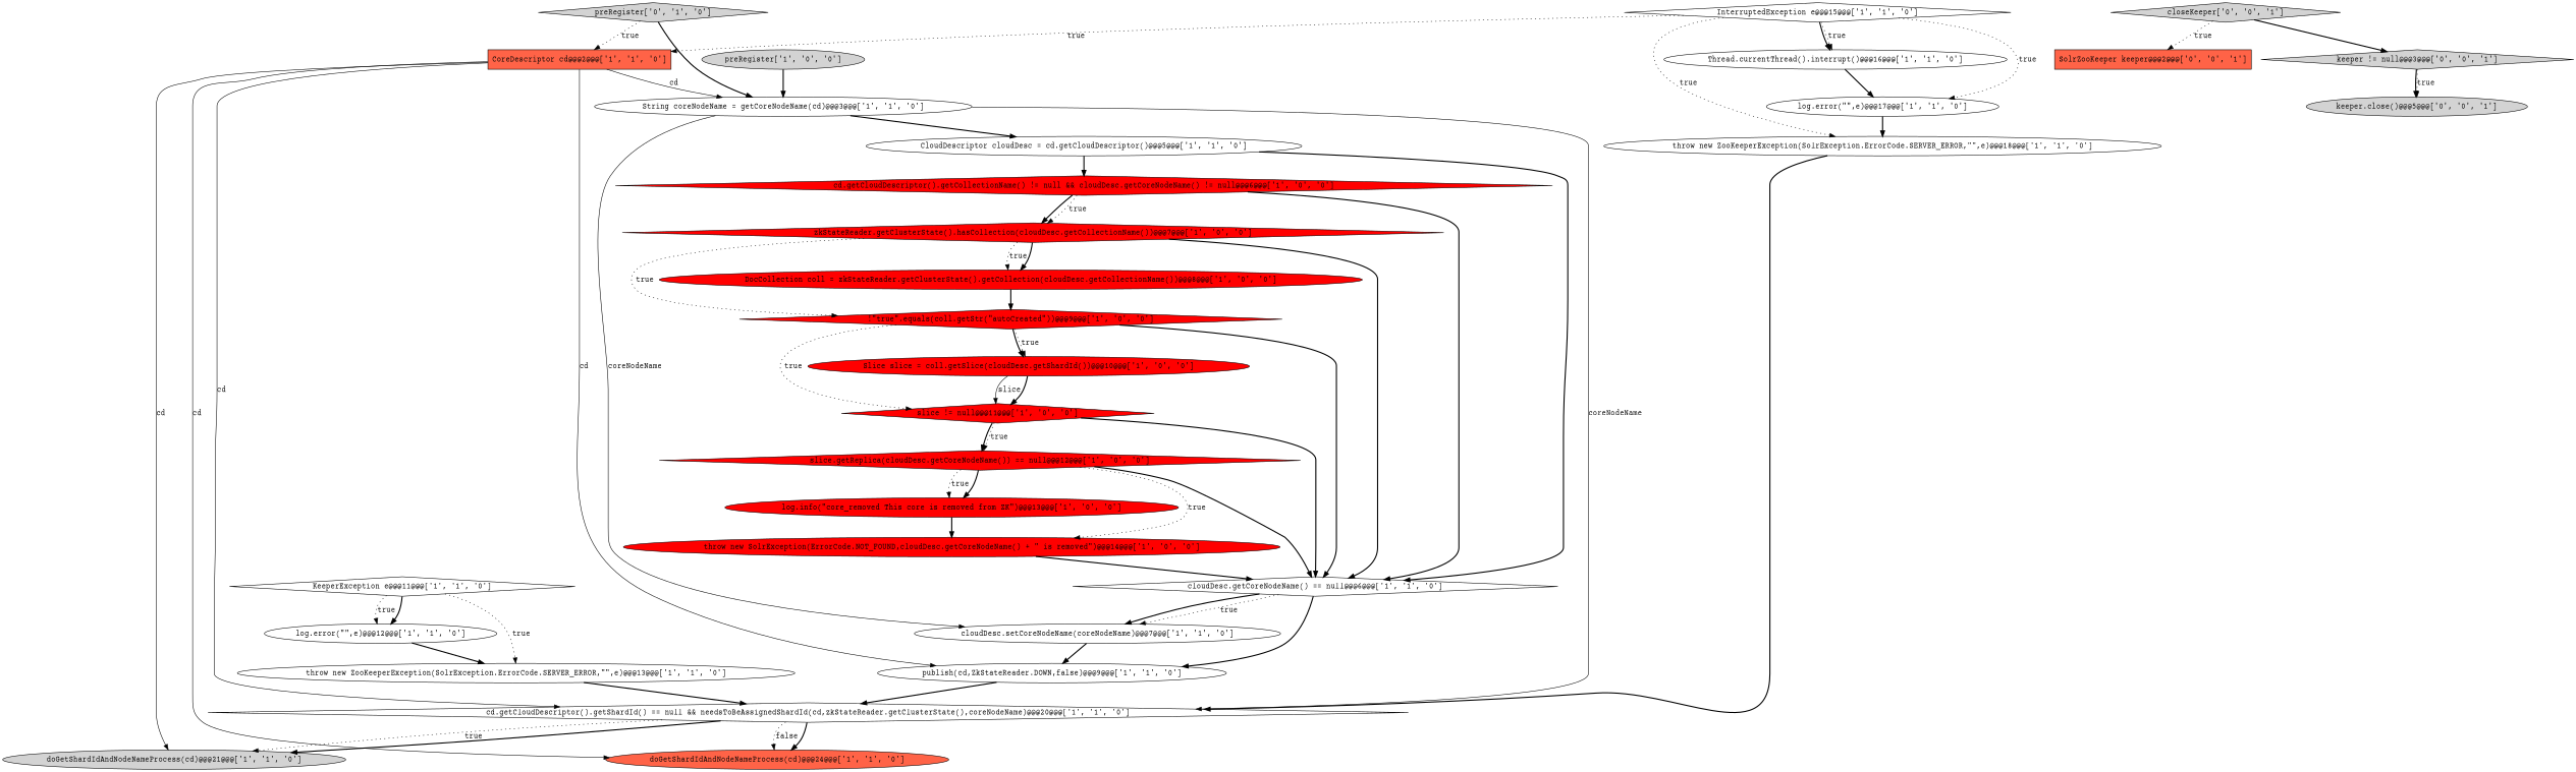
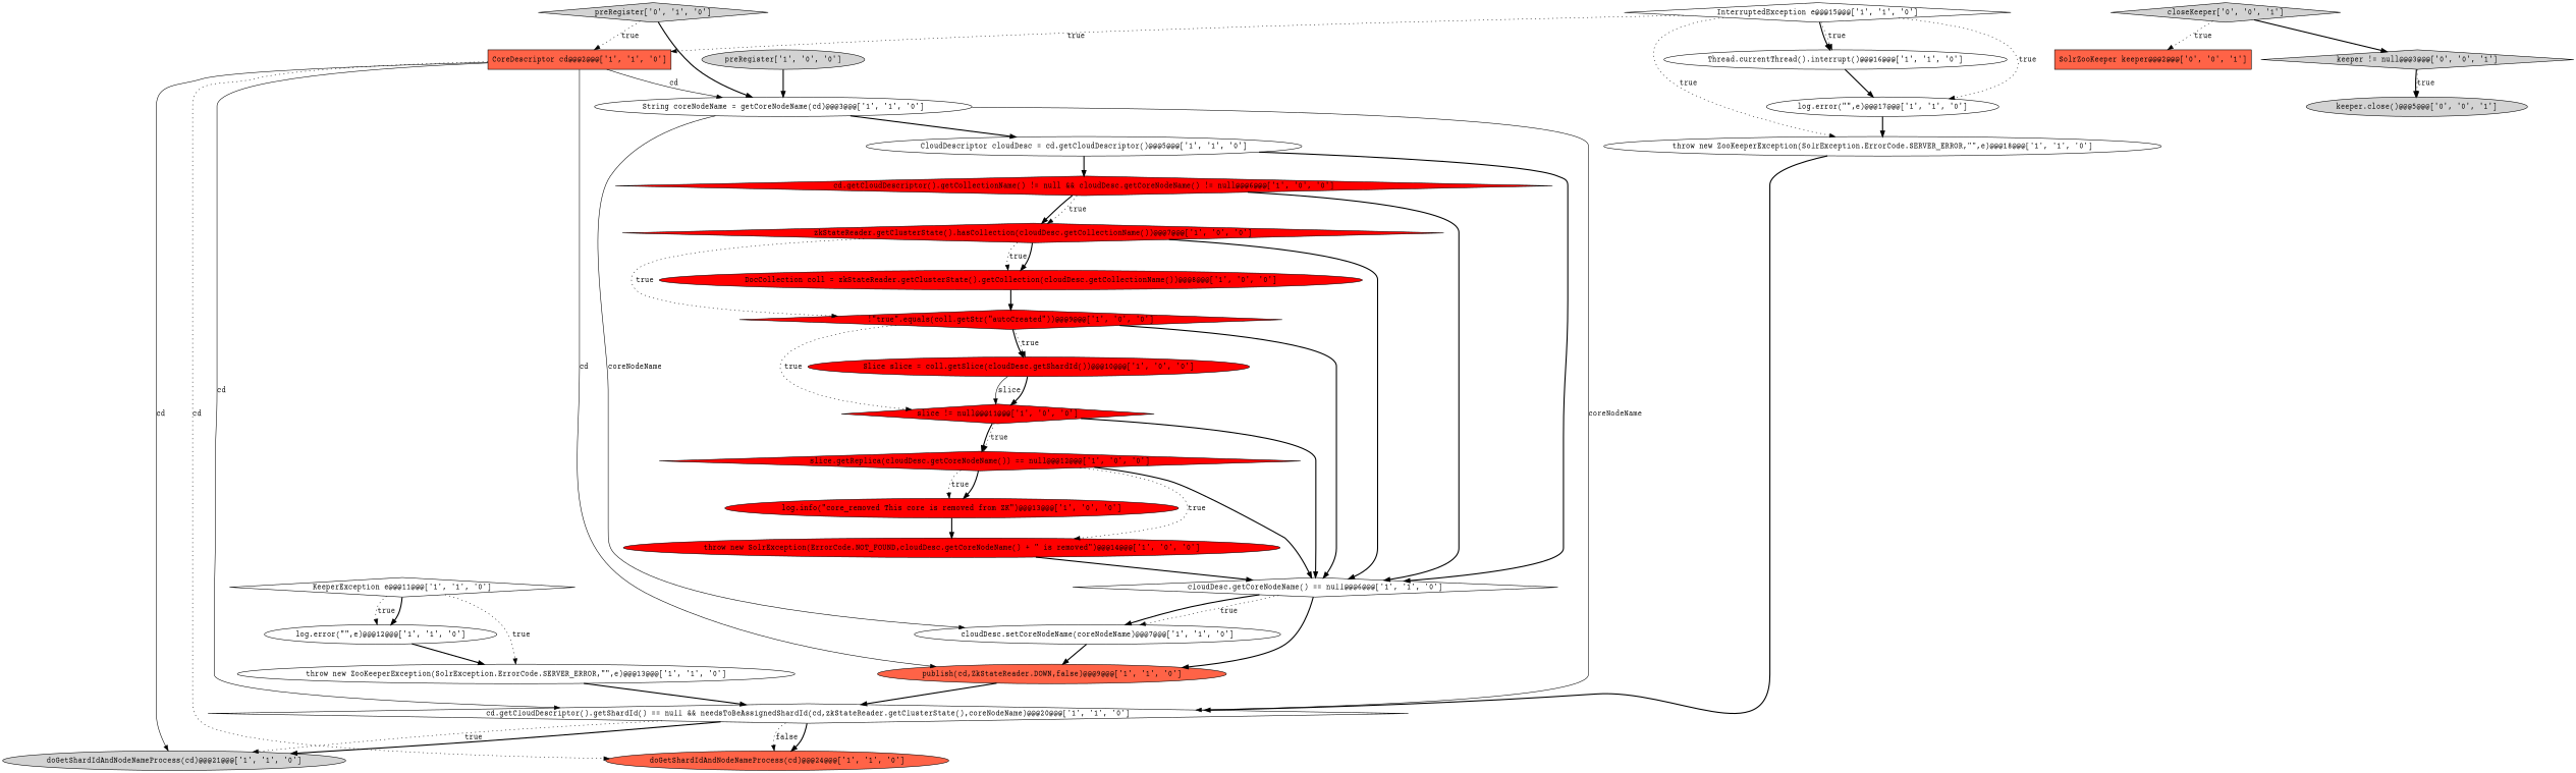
  digraph {
    fontname="Courier Prime"
    node [fillcolor=white fontname="Courier Prime" shape=ellipse style=filled]
    edge [fontname="Courier Prime" style=bold]
    n1 [label="String coreNodeName = getCoreNodeName(cd)@@@3@@@['1', '1', '0']"]
    n2 [label="CloudDescriptor cloudDesc = cd.getCloudDescriptor()@@@5@@@['1', '1', '0']"]
    n3 [label="cloudDesc.setCoreNodeName(coreNodeName)@@@7@@@['1', '1', '0']"]
    n4 [label="cd.getCloudDescriptor().getShardId() == null && needsToBeAssignedShardId(cd,zkStateReader.getClusterState(),coreNodeName)@@@20@@@['1', '1', '0']" shape=diamond]
    n5 [label="cloudDesc.getCoreNodeName() == null@@@6@@@['1', '1', '0']" shape=diamond]
    n6 [fillcolor=red label="cd.getCloudDescriptor().getCollectionName() != null && cloudDesc.getCoreNodeName() != null@@@6@@@['1', '0', '0']" shape=diamond]
-   n7 [label="publish(cd,ZkStateReader.DOWN,false)@@@9@@@['1', '1', '0']"]
+   n7 [fillcolor=tomato label="publish(cd,ZkStateReader.DOWN,false)@@@9@@@['1', '1', '0']"]
    n8 [fillcolor=tomato label="doGetShardIdAndNodeNameProcess(cd)@@@24@@@['1', '1', '0']"]
    n9 [fillcolor=lightgray label="doGetShardIdAndNodeNameProcess(cd)@@@21@@@['1', '1', '0']"]
    n10 [fillcolor=red label="DocCollection coll = zkStateReader.getClusterState().getCollection(cloudDesc.getCollectionName())@@@8@@@['1', '0', '0']"]
    n11 [fillcolor=red label="!\"true\".equals(coll.getStr(\"autoCreated\"))@@@9@@@['1', '0', '0']" shape=diamond]
    n12 [fillcolor=red label="slice != null@@@11@@@['1', '0', '0']" shape=diamond]
    n13 [fillcolor=red label="Slice slice = coll.getSlice(cloudDesc.getShardId())@@@10@@@['1', '0', '0']"]
    n14 [fillcolor=red label="zkStateReader.getClusterState().hasCollection(cloudDesc.getCollectionName())@@@7@@@['1', '0', '0']" shape=diamond]
    n15 [fillcolor=tomato label="CoreDescriptor cd@@@2@@@['1', '1', '0']" shape=box]
    n16 [fillcolor=lightgray label="closeKeeper['0', '0', '1']" shape=diamond]
    n17 [fillcolor=tomato label="SolrZooKeeper keeper@@@2@@@['0', '0', '1']" shape=box]
    n18 [fillcolor=lightgray label="keeper != null@@@3@@@['0', '0', '1']" shape=diamond]
    n19 [fillcolor=lightgray label="keeper.close()@@@5@@@['0', '0', '1']"]
    n20 [label="KeeperException e@@@11@@@['1', '1', '0']" shape=diamond]
    n21 [label="log.error(\"\",e)@@@12@@@['1', '1', '0']"]
    n22 [label="throw new ZooKeeperException(SolrException.ErrorCode.SERVER_ERROR,\"\",e)@@@13@@@['1', '1', '0']"]
    n23 [fillcolor=red label="slice.getReplica(cloudDesc.getCoreNodeName()) == null@@@12@@@['1', '0', '0']" shape=diamond]
    n24 [fillcolor=red label="log.info(\"core_removed This core is removed from ZK\")@@@13@@@['1', '0', '0']"]
    n25 [fillcolor=red label="throw new SolrException(ErrorCode.NOT_FOUND,cloudDesc.getCoreNodeName() + \" is removed\")@@@14@@@['1', '0', '0']"]
    n26 [label="throw new ZooKeeperException(SolrException.ErrorCode.SERVER_ERROR,\"\",e)@@@18@@@['1', '1', '0']"]
    n27 [label="InterruptedException e@@@15@@@['1', '1', '0']" shape=diamond]
    n28 [label="log.error(\"\",e)@@@17@@@['1', '1', '0']"]
    n29 [label="Thread.currentThread().interrupt()@@@16@@@['1', '1', '0']"]
    n30 [fillcolor=lightgray label="preRegister['0', '1', '0']" shape=diamond]
    n31 [fillcolor=lightgray label="preRegister['1', '0', '0']"]
    n1 -> n2
    n1 -> n3 [label=coreNodeName style=solid]
    n1 -> n4 [label=coreNodeName style=solid]
    n2 -> n5
    n2 -> n6
    n3 -> n7
    n4 -> n8
    n4 -> n8 [label=false style=dotted]
    n4 -> n9 [label=true style=dotted]
    n4 -> n9
    n5 -> n3 [label=true style=dotted]
    n5 -> n3
    n5 -> n7
    n6 -> n5
    n6 -> n14 [label=true style=dotted]
    n6 -> n14
    n7 -> n4
    n10 -> n11
    n11 -> n5
    n11 -> n12 [label=true style=dotted]
    n11 -> n13
    n11 -> n13 [label=true style=dotted]
    n12 -> n5
    n12 -> n23 [label=true style=dotted]
    n12 -> n23
    n13 -> n12 [label=slice style=solid]
    n13 -> n12
    n14 -> n5
    n14 -> n10 [label=true style=dotted]
    n14 -> n10
    n14 -> n11 [label=true style=dotted]
    n15 -> n1 [label=cd style=solid]
    n15 -> n4 [label=cd style=solid]
    n15 -> n7 [label=cd style=solid]
-   n15 -> n8 [label=cd style=solid]
+   n15 -> n8 [label=cd style=dotted]
    n15 -> n9 [label=cd style=solid]
    n16 -> n17 [label=true style=dotted]
    n16 -> n18
    n18 -> n19
    n18 -> n19 [label=true style=dotted]
    n20 -> n21
    n20 -> n21 [label=true style=dotted]
    n20 -> n22 [label=true style=dotted]
    n21 -> n22
    n22 -> n4
    n23 -> n5
    n23 -> n24
    n23 -> n24 [label=true style=dotted]
    n23 -> n25 [label=true style=dotted]
    n24 -> n25
    n25 -> n5
    n26 -> n4
    n27 -> n15 [label=true style=dotted]
    n27 -> n26 [label=true style=dotted]
    n27 -> n28 [label=true style=dotted]
    n27 -> n29 [label=true style=dotted]
    n27 -> n29
    n28 -> n26
    n29 -> n28
    n30 -> n1
    n30 -> n15 [label=true style=dotted]
    n31 -> n1
  }
